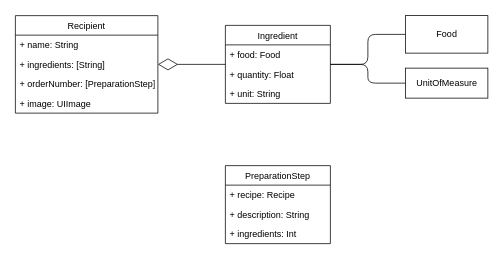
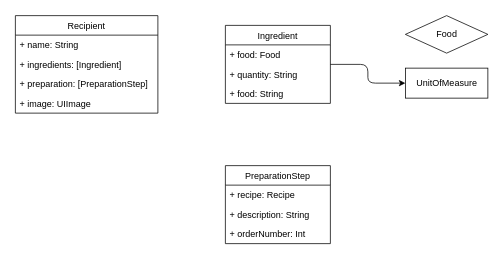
  <mxCell id="0" />
  <mxCell id="1" parent="0" />
- <mxCell id="2" value="" style="endArrow=diamondThin;endFill=0;endSize=24;html=1;" edge="1" parent="1" source="12" target="7"><mxGeometry width="160" relative="1" as="geometry"><mxPoint x="310" y="380" as="sourcePoint" /><mxPoint x="470" y="380" as="targetPoint" /></mxGeometry></mxCell>
- <mxCell id="3" value="" style="endArrow=none;html=1;edgeStyle=orthogonalEdgeStyle;" edge="1" parent="1" source="12" target="4"><mxGeometry relative="1" as="geometry"><mxPoint x="480" y="180" as="sourcePoint" /><mxPoint x="540" y="46" as="targetPoint" /></mxGeometry></mxCell>
- <mxCell id="4" value="Food" style="html=1;" vertex="1" parent="1"><mxGeometry x="540" y="20" width="110" height="50" as="geometry" /></mxCell>
+ <mxCell id="4" value="Food" style="rhombus;html=1;" vertex="1" parent="1"><mxGeometry x="540" y="20" width="110" height="50" as="geometry" /></mxCell>
  <mxCell id="5" value="UnitOfMeasure" style="html=1;" vertex="1" parent="1"><mxGeometry x="540" y="90" width="110" height="40" as="geometry" /></mxCell>
- <mxCell id="6" value="" style="endArrow=none;html=1;edgeStyle=orthogonalEdgeStyle;" edge="1" parent="1" source="12" target="5"><mxGeometry relative="1" as="geometry"><mxPoint x="310" y="380" as="sourcePoint" /><mxPoint x="470" y="380" as="targetPoint" /></mxGeometry></mxCell>
+ <mxCell id="6" value="" style="endArrow=classic;html=1;edgeStyle=orthogonalEdgeStyle;" edge="1" parent="1" source="12" target="5"><mxGeometry relative="1" as="geometry"><mxPoint x="310" y="380" as="sourcePoint" /><mxPoint x="470" y="380" as="targetPoint" /></mxGeometry></mxCell>
  <mxCell id="7" value="Recipient" style="swimlane;fontStyle=0;childLayout=stackLayout;horizontal=1;startSize=26;fillColor=none;horizontalStack=0;resizeParent=1;resizeParentMax=0;resizeLast=0;collapsible=1;marginBottom=0;" vertex="1" parent="1"><mxGeometry x="20" y="20" width="190" height="130" as="geometry" /></mxCell>
  <mxCell id="8" value="+ name: String" style="text;strokeColor=none;fillColor=none;align=left;verticalAlign=top;spacingLeft=4;spacingRight=4;overflow=hidden;rotatable=0;points=[[0,0.5],[1,0.5]];portConstraint=eastwest;" vertex="1" parent="7"><mxGeometry y="26" width="190" height="26" as="geometry" /></mxCell>
- <mxCell id="9" value="+ ingredients: [String]" style="text;strokeColor=none;fillColor=none;align=left;verticalAlign=top;spacingLeft=4;spacingRight=4;overflow=hidden;rotatable=0;points=[[0,0.5],[1,0.5]];portConstraint=eastwest;" vertex="1" parent="7"><mxGeometry y="52" width="190" height="26" as="geometry" /></mxCell>
- <mxCell id="10" value="+ orderNumber: [PreparationStep]" style="text;strokeColor=none;fillColor=none;align=left;verticalAlign=top;spacingLeft=4;spacingRight=4;overflow=hidden;rotatable=0;points=[[0,0.5],[1,0.5]];portConstraint=eastwest;" vertex="1" parent="7"><mxGeometry y="78" width="190" height="26" as="geometry" /></mxCell>
+ <mxCell id="9" value="+ ingredients: [Ingredient]" style="text;strokeColor=none;fillColor=none;align=left;verticalAlign=top;spacingLeft=4;spacingRight=4;overflow=hidden;rotatable=0;points=[[0,0.5],[1,0.5]];portConstraint=eastwest;" vertex="1" parent="7"><mxGeometry y="52" width="190" height="26" as="geometry" /></mxCell>
+ <mxCell id="10" value="+ preparation: [PreparationStep]" style="text;strokeColor=none;fillColor=none;align=left;verticalAlign=top;spacingLeft=4;spacingRight=4;overflow=hidden;rotatable=0;points=[[0,0.5],[1,0.5]];portConstraint=eastwest;" vertex="1" parent="7"><mxGeometry y="78" width="190" height="26" as="geometry" /></mxCell>
  <mxCell id="11" value="+ image: UIImage" style="text;strokeColor=none;fillColor=none;align=left;verticalAlign=top;spacingLeft=4;spacingRight=4;overflow=hidden;rotatable=0;points=[[0,0.5],[1,0.5]];portConstraint=eastwest;" vertex="1" parent="7"><mxGeometry y="104" width="190" height="26" as="geometry" /></mxCell>
  <mxCell id="12" value="Ingredient" style="swimlane;fontStyle=0;childLayout=stackLayout;horizontal=1;startSize=26;fillColor=none;horizontalStack=0;resizeParent=1;resizeParentMax=0;resizeLast=0;collapsible=1;marginBottom=0;" vertex="1" parent="1"><mxGeometry x="300" y="33" width="140" height="104" as="geometry" /></mxCell>
  <mxCell id="13" value="+ food: Food" style="text;strokeColor=none;fillColor=none;align=left;verticalAlign=top;spacingLeft=4;spacingRight=4;overflow=hidden;rotatable=0;points=[[0,0.5],[1,0.5]];portConstraint=eastwest;" vertex="1" parent="12"><mxGeometry y="26" width="140" height="26" as="geometry" /></mxCell>
- <mxCell id="14" value="+ quantity: Float" style="text;strokeColor=none;fillColor=none;align=left;verticalAlign=top;spacingLeft=4;spacingRight=4;overflow=hidden;rotatable=0;points=[[0,0.5],[1,0.5]];portConstraint=eastwest;" vertex="1" parent="12"><mxGeometry y="52" width="140" height="26" as="geometry" /></mxCell>
- <mxCell id="15" value="+ unit: String" style="text;strokeColor=none;fillColor=none;align=left;verticalAlign=top;spacingLeft=4;spacingRight=4;overflow=hidden;rotatable=0;points=[[0,0.5],[1,0.5]];portConstraint=eastwest;" vertex="1" parent="12"><mxGeometry y="78" width="140" height="26" as="geometry" /></mxCell>
+ <mxCell id="14" value="+ quantity: String" style="text;strokeColor=none;fillColor=none;align=left;verticalAlign=top;spacingLeft=4;spacingRight=4;overflow=hidden;rotatable=0;points=[[0,0.5],[1,0.5]];portConstraint=eastwest;" vertex="1" parent="12"><mxGeometry y="52" width="140" height="26" as="geometry" /></mxCell>
+ <mxCell id="15" value="+ food: String" style="text;strokeColor=none;fillColor=none;align=left;verticalAlign=top;spacingLeft=4;spacingRight=4;overflow=hidden;rotatable=0;points=[[0,0.5],[1,0.5]];portConstraint=eastwest;" vertex="1" parent="12"><mxGeometry y="78" width="140" height="26" as="geometry" /></mxCell>
  <mxCell id="16" value="PreparationStep" style="swimlane;fontStyle=0;childLayout=stackLayout;horizontal=1;startSize=26;fillColor=none;horizontalStack=0;resizeParent=1;resizeParentMax=0;resizeLast=0;collapsible=1;marginBottom=0;" vertex="1" parent="1"><mxGeometry x="300" y="220" width="140" height="104" as="geometry" /></mxCell>
  <mxCell id="17" value="+ recipe: Recipe" style="text;strokeColor=none;fillColor=none;align=left;verticalAlign=top;spacingLeft=4;spacingRight=4;overflow=hidden;rotatable=0;points=[[0,0.5],[1,0.5]];portConstraint=eastwest;" vertex="1" parent="16"><mxGeometry y="26" width="140" height="26" as="geometry" /></mxCell>
  <mxCell id="18" value="+ description: String" style="text;strokeColor=none;fillColor=none;align=left;verticalAlign=top;spacingLeft=4;spacingRight=4;overflow=hidden;rotatable=0;points=[[0,0.5],[1,0.5]];portConstraint=eastwest;" vertex="1" parent="16"><mxGeometry y="52" width="140" height="26" as="geometry" /></mxCell>
- <mxCell id="19" value="+ ingredients: Int" style="text;strokeColor=none;fillColor=none;align=left;verticalAlign=top;spacingLeft=4;spacingRight=4;overflow=hidden;rotatable=0;points=[[0,0.5],[1,0.5]];portConstraint=eastwest;" vertex="1" parent="16"><mxGeometry y="78" width="140" height="26" as="geometry" /></mxCell>
+ <mxCell id="19" value="+ orderNumber: Int" style="text;strokeColor=none;fillColor=none;align=left;verticalAlign=top;spacingLeft=4;spacingRight=4;overflow=hidden;rotatable=0;points=[[0,0.5],[1,0.5]];portConstraint=eastwest;" vertex="1" parent="16"><mxGeometry y="78" width="140" height="26" as="geometry" /></mxCell>
